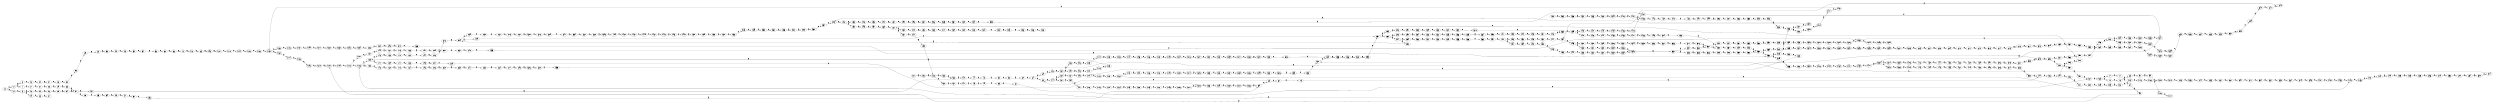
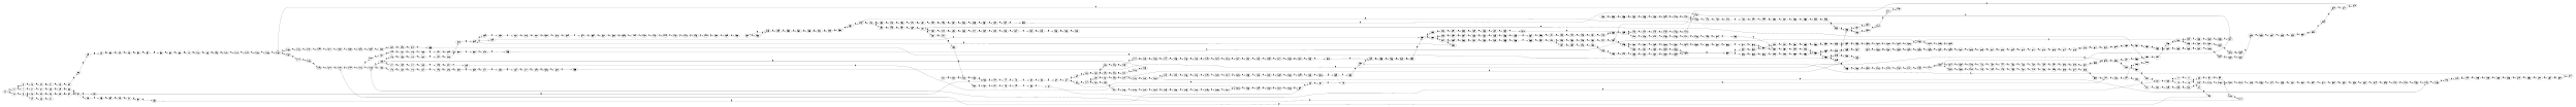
  strict digraph {
    rankdir=LR
    S0
    S1
    S2
    S3
    S4
    S5
    S6
    S7
    S8
    S9
    S10
    S11
    S12
    S13
    S14
    S15
    S16
    S17
    S18
    S19
    S20
    S22
    S23
    S24
    S21
    S25
    S26
    S27
    S28
    S29
    S30
    S31
    S32
    S33
    S34
    S35
    S36
    S37
    S38
    S39
    S40
    S41
    S42
    S43
    S44
    S45
    S46
    S47
    S48
    S49
    S50
    S51
    S52
    S53
    S54
    S55
    S56
    S57
    S58
    S59
    S60
    S61
    S62
    S63
    S64
    S65
    S66
    S67
    S68
    S69
    S70
    S71
    S72
    S73
    S74
    S75
    S76
    S77
    S78
    S79
    S80
    S81
    S82
    S83
    S84
    S85
    S86
    S87
    S88
    S89
    S90
    S91
    S92
    S93
    S94
    S95
    S96
    S97
    S98
    S99
    S100
    S101
    S102
    S103
    S104
    S105
    S106
    S107
    S108
    S109
    S110
    S111
    S112
    S113
    S114
    S115
    S116
    S117
    S118
    S119
    S120
    S121
    S122
    S123
    S124
    S125
    S126
    S127
    S128
    S129
    S130
    S131
    S132
    S133
    S134
    S135
    S136
    S137
    S138
    S139
    S140
    S141
    S142
    S143
    S144
    S145
    S146
    S147
    S148
    S149
    S150
    S151
    S152
    S153
    S154
    S155
    S156
    S157
    S158
    S159
    S160
    S161
    S162
    S163
    S164
    S165
    S166
    S167
    S168
    S169
    S170
    S171
    S172
    S173
    S174
    S175
    S176
    S177
    S178
    S179
    S180
    S181
    S182
    S183
    S184
    S185
    S186
    S187
    S188
    S189
    S190
    S191
    S192
    S193
    S194
    S195
    S196
    S197
    S198
    S199
    S200
    S201
    S202
    S203
    S204
    S205
    S206
    S207
    S208
    S209
    S210
    S211
    S212
    S213
    S214
    S215
    S216
    S217
    S218
    S219
    S220
    S221
    S222
    S223
    S224
    S225
    S226
    S227
    S228
    S229
    S230
    S231
    S232
    S233
    S234
    S235
    S236
    S237
    S238
    S239
    S240
    S241
    S242
    S243
    S244
    S245
    S246
    S247
    S248
    S249
    S250
    S251
    S252
    S253
    S254
    S255
    S256
    S257
    S258
    S259
    S260
    S261
    S262
    S263
    S264
    S265
    S266
    S267
    S268
    S269
    S270
    S271
    S272
    S273
    S274
    S275
    S276
    S277
    S278
    S279
    S280
    S281
    S282
    S283
    S284
    S285
    S286
    S287
    S288
    S289
    S290
    S291
    S292
    S293
    S294
    S295
    S296
    S297
    S299
    S300
    S301
    S302
    S303
    S304
    S305
    S306
    S307
    S308
    S309
    S310
    S311
    S313
    S314
    S315
    S316
    S317
    S318
    S319
    S320
    S321
    S322
    S323
    S324
    S312
    S325
    S326
    S327
    S328
    S329
    S330
    S331
    S332
    S333
    S334
    S335
    S336
    S337
    S338
    S339
    S340
    S341
    S342
    S343
    S344
    S345
    S346
    S347
    S348
    S349
    S350
    S351
    S352
    S353
    S354
    S355
    S356
    S357
    S358
    S359
    S360
    S361
    S362
    S363
    S364
    S365
    S366
    S367
    S368
    S369
    S370
    S371
    S372
    S373
    S374
    S375
    S376
    S377
    S378
    S379
    S380
    S381
    S382
    S383
    S384
    S385
    S386
    S387
    S388
    S389
    S390
    S391
    S392
    S393
    S394
    S395
    S396
    S397
    S398
    S399
    S400
    S401
    S402
    S403
    S404
    S405
    S406
    S407
    S408
    S409
    S410
    S411
    S412
    S413
    S414
    S415
    S416
    S417
    S418
    S419
    S420
    S421
    S422
    S423
    S424
    S425
    S426
    S427
    S428
    S429
    S430
    S431
    S432
    S433
    S434
    S435
    S436
    S437
    S438
    S439
    S440
    S441
    S442
    S443
    S444
    S445
    S446
    S447
    S448
    S449
    S450
    S451
    S452
    S453
    S454
    S455
    S456
    S457
    S458
    S459
    S460
    S461
    S462
    S463
    S464
    S465
    S466
    S467
    S468
    S469
    S470
    S471
    S472
    S473
    S474
    S475
    S476
    S477
    S478
    S479
    S480
    S481
    S482
    S483
    S484
    S485
    S486
    S487
    S488
    S489
    S490
    S491
    S492
    S493
    S494
    S495
    S496
    S497
    S498
    S499
    S500
    S501
    S502
    S503
    S504
    S505
    S506
    S507
    S508
    S509
    S510
    S511
    S512
    S513
    S514
    S515
    S516
    S517
    S518
    S519
    S520
    S521
    S522
    S523
    S524
    S525
    S526
    S527
    S528
    S529
    S530
    S531
    S532
    S533
    S534
    S535
    S536
    S537
    S538
    S539
    S540
    S541
    S542
    S543
    S544
    S545
    S546
    S547
    S548
    S549
    S550
    S551
    S552
    S553
    S554
    S555
    S556
    S557
    S558
    S559
    S560
    S561
    S562
    S563
    S564
    S565
    S566
    S567
    S568
    S569
    S570
    S571
    S572
    S573
    S574
    S575
    S576
    S577
    S578
    S579
    S580
    S581
    S582
    S583
    S584
    S585
    S586
    S587
    S588
    S589
    S590
    S591
    S592
    S593
    S594
    S595
    S596
    S597
    S598
    S599
    S600
    S601
    S602
    S603
    S604
    S605
    S606
    S607
    S608
    S609
    S610
    S611
    S612
    S613
    S614
    S615
    S616
    S617
    S618
    S619
    S620
    S621
    S622
    S623
    S624
    S625
    S626
    S627
    S628
    S629
    S630
    S631
    S632
    S633
    S634
    S635
    S636
    S637
    S638
    S639
    S640
    S641
    S642
    S0 -> S1 [label=T]
    S0 -> S2 [label=C]
    S1 -> S3 [label=A]
    S1 -> S4 [label=G]
    S2 -> S5 [label=G]
    S3 -> S6 [label=C]
    S4 -> S7 [label=G]
    S5 -> S8 [label=G]
    S5 -> S9 [label=C]
    S6 -> S10 [label=T]
    S7 -> S11 [label=T]
    S8 -> S12 [label=T]
    S9 -> S13 [label=T]
    S10 -> S14 [label=A]
    S11 -> S15 [label=G]
    S12 -> S16 [label=G]
    S13 -> S17 [label=G]
    S14 -> S18 [label=T]
    S15 -> S19 [label=G]
    S16 -> S20 [label=G]
    S18 -> S22 [label=T]
    S19 -> S23 [label=A]
    S20 -> S24 [label=A]
    S22 -> S26 [label=G]
    S23 -> S27 [label=A]
    S24 -> S27 [label=A]
    S21 -> S25 [label=A]
    S25 -> S28 [label=A]
    S26 -> S29 [label=G]
    S27 -> S30 [label=C]
    S27 -> S31 [label=G]
    S28 -> S32 [label=T]
    S28 -> S33 [label=G]
    S29 -> S34 [label=A]
    S30 -> S35 [label=C]
    S31 -> S36 [label=A]
    S32 -> S37 [label=G]
    S33 -> S36 [label=A]
    S34 -> S38 [label=A]
    S35 -> S39 [label=T]
    S36 -> S40 [label=A]
    S37 -> S41 [label=G]
    S38 -> S42 [label=C]
    S39 -> S43 [label=C]
    S40 -> S44 [label=C]
    S41 -> S45 [label=G]
    S42 -> S46 [label=G]
    S43 -> S47 [label=G]
    S44 -> S48 [label=G]
    S45 -> S49 [label=G]
    S46 -> S50 [label=G]
    S47 -> S51 [label=G]
    S48 -> S52 [label=G]
    S49 -> S53 [label=T]
    S50 -> S54 [label=T]
    S51 -> S55 [label=C]
    S52 -> S56 [label=C]
    S53 -> S57 [label=C]
    S54 -> S58 [label=A]
    S55 -> S59 [label=A]
    S56 -> S60 [label=A]
    S57 -> S61 [label=C]
    S58 -> S62 [label=C]
    S59 -> S63 [label=C]
    S60 -> S64 [label=C]
    S61 -> S65 [label=G]
    S62 -> S66 [label=G]
    S63 -> S67 [label=G]
    S63 -> S68 [label=C]
    S64 -> S68 [label=C]
    S64 -> S69 [label=T]
    S65 -> S70 [label=C]
    S65 -> S71 [label=T]
    S66 -> S72 [label=A]
    S67 -> S73 [label=C]
    S68 -> S74 [label=G]
    S69 -> S75 [label=G]
    S70 -> S76 [label=C]
    S71 -> S77 [label=C]
    S72 -> S78 [label=A]
    S73 -> S79 [label=G]
    S74 -> S80 [label=A]
    S74 -> S81 [label=G]
    S75 -> S82 [label=G]
    S76 -> S83 [label=G]
    S77 -> S84 [label=G]
    S78 -> S85 [label=G]
    S79 -> S86 [label=C]
    S80 -> S87 [label=G]
    S80 -> S88 [label=A]
    S81 -> S89 [label=G]
    S82 -> S90 [label=G]
    S83 -> S91 [label=G]
    S84 -> S92 [label=G]
    S85 -> S93 [label=A]
    S86 -> S94 [label=G]
    S87 -> S95 [label=T]
    S88 -> S96 [label=T]
    S89 -> S97 [label=A]
    S90 -> S98 [label=A]
    S91 -> S99 [label=A]
    S92 -> S100 [label=A]
    S93 -> S101 [label=A]
    S94 -> S102 [label=C]
    S94 -> S103 [label=G]
    S95 -> S104 [label=C]
    S96 -> S105 [label=G]
    S97 -> S106 [label=A]
    S98 -> S107 [label=A]
    S99 -> S108 [label=A]
    S100 -> S109 [label=A]
    S101 -> S110 [label=G]
    S102 -> S111 [label=G]
    S103 -> S112 [label=C]
    S104 -> S113 [label=C]
    S105 -> S114 [label=T]
    S106 -> S115 [label=T]
    S107 -> S116 [label=C]
    S108 -> S117 [label=C]
    S109 -> S118 [label=C]
    S110 -> S119 [label=T]
    S111 -> S120 [label=T]
    S112 -> S121 [label=T]
    S113 -> S122 [label=A]
    S114 -> S123 [label=A]
    S115 -> S124 [label=T]
    S116 -> S125 [label=T]
    S117 -> S126 [label=T]
    S118 -> S126 [label=T]
    S118 -> S127 [label=A]
    S119 -> S128 [label=G]
    S120 -> S129 [label=C]
    S121 -> S130 [label=A]
    S121 -> S131 [label=G]
    S122 -> S132 [label=G]
    S123 -> S133 [label=G]
    S124 -> S134 [label=G]
    S125 -> S135 [label=G]
    S126 -> S135 [label=G]
    S126 -> S136 [label=A]
    S127 -> S137 [label=G]
    S128 -> S138 [label=T]
    S129 -> S139 [label=G]
    S130 -> S140 [label=T]
    S131 -> S141 [label=G]
    S132 -> S142 [label=T]
    S132 -> S143 [label=C]
    S133 -> S144 [label=T]
    S134 -> S145 [label=A]
    S135 -> S146 [label=C]
    S135 -> S147 [label=G]
    S136 -> S148 [label=C]
    S137 -> S149 [label=G]
    S138 -> S150 [label=C]
    S139 -> S151 [label=A]
    S140 -> S152 [label=A]
    S141 -> S153 [label=A]
    S142 -> S154 [label=A]
    S143 -> S155 [label=T]
    S144 -> S156 [label=T]
    S145 -> S157 [label=A]
    S146 -> S158 [label=A]
    S147 -> S159 [label=A]
    S148 -> S160 [label=A]
    S149 -> S161 [label=A]
    S150 -> S162 [label=G]
    S150 -> S163 [label=C]
    S151 -> S164 [label=C]
    S152 -> S165 [label=G]
    S153 -> S28 [label=A]
    S154 -> S166 [label=G]
    S155 -> S167 [label=T]
    S156 -> S168 [label=T]
    S157 -> S169 [label=C]
    S158 -> S170 [label=A]
    S159 -> S171 [label=C]
    S160 -> S172 [label=A]
    S161 -> S173 [label=A]
    S162 -> S174 [label=T]
    S163 -> S175 [label=T]
    S164 -> S176 [label=G]
    S165 -> S177 [label=T]
    S166 -> S178 [label=G]
    S167 -> S179 [label=C]
    S168 -> S180 [label=C]
    S169 -> S181 [label=C]
    S170 -> S182 [label=C]
    S171 -> S183 [label=C]
    S172 -> S184 [label=C]
    S173 -> S185 [label=T]
    S174 -> S186 [label=C]
    S175 -> S187 [label=G]
    S176 -> S188 [label=C]
    S177 -> S189 [label=A]
    S178 -> S190 [label=G]
    S179 -> S191 [label=A]
    S180 -> S192 [label=A]
    S181 -> S193 [label=C]
    S182 -> S194 [label=C]
    S183 -> S195 [label=C]
    S184 -> S196 [label=G]
    S185 -> S197 [label=A]
    S186 -> S198 [label=G]
    S187 -> S199 [label=G]
    S188 -> S200 [label=G]
    S189 -> S201 [label=G]
    S190 -> S202 [label=T]
    S191 -> S203 [label=C]
    S192 -> S204 [label=C]
    S193 -> S205 [label=G]
    S194 -> S206 [label=A]
    S195 -> S207 [label=G]
    S196 -> S208 [label=A]
    S197 -> S209 [label=G]
    S198 -> S210 [label=G]
    S199 -> S211 [label=C]
    S200 -> S212 [label=C]
    S201 -> S213 [label=C]
    S202 -> S214 [label=C]
    S203 -> S215 [label=G]
    S204 -> S216 [label=T]
    S205 -> S217 [label=T]
    S206 -> S218 [label=G]
    S207 -> S219 [label=T]
    S208 -> S220 [label=A]
    S209 -> S221 [label=T]
    S210 -> S100 [label=A]
    S211 -> S222 [label=C]
    S212 -> S223 [label=C]
    S213 -> S224 [label=C]
    S214 -> S225 [label=A]
    S215 -> S226 [label=C]
    S216 -> S227 [label=C]
    S217 -> S228 [label=C]
    S218 -> S229 [label=A]
    S219 -> S228 [label=C]
    S220 -> S230 [label=A]
    S221 -> S231 [label=C]
    S222 -> S232 [label=T]
    S223 -> S233 [label=T]
    S224 -> S234 [label=G]
    S225 -> S235 [label=C]
    S226 -> S236 [label=C]
    S227 -> S237 [label=C]
    S228 -> S238 [label=T]
    S229 -> S239 [label=C]
    S229 -> S240 [label=A]
    S230 -> S241 [label=A]
    S231 -> S242 [label=T]
    S232 -> S243 [label=G]
    S233 -> S244 [label=C]
    S234 -> S245 [label=A]
    S235 -> S246 [label=T]
    S236 -> S247 [label=C]
    S237 -> S248 [label=T]
    S238 -> S249 [label=C]
    S239 -> S250 [label=T]
    S240 -> S251 [label=C]
    S241 -> S252 [label=C]
    S242 -> S253 [label=C]
    S243 -> S254 [label=G]
    S244 -> S255 [label=G]
    S245 -> S256 [label=A]
    S246 -> S257 [label=C]
    S247 -> S258 [label=T]
    S248 -> S259 [label=T]
    S249 -> S260 [label=G]
    S250 -> S261 [label=C]
    S251 -> S262 [label=C]
    S251 -> S263 [label=A]
    S252 -> S264 [label=A]
    S253 -> S265 [label=T]
    S254 -> S266 [label=G]
    S255 -> S267 [label=G]
    S256 -> S268 [label=A]
    S257 -> S269 [label=G]
    S258 -> S270 [label=T]
    S259 -> S271 [label=T]
    S260 -> S272 [label=G]
    S261 -> S273 [label=C]
    S262 -> S274 [label=A]
    S262 -> S275 [label=G]
    S263 -> S276 [label=G]
    S264 -> S277 [label=G]
    S265 -> S278 [label=C]
    S265 -> S279 [label=G]
    S266 -> S280 [label=T]
    S267 -> S281 [label=G]
    S268 -> S282 [label=C]
    S269 -> S283 [label=C]
    S270 -> S284 [label=C]
    S271 -> S285 [label=C]
    S272 -> S286 [label=C]
    S273 -> S287 [label=C]
    S274 -> S288 [label=G]
    S274 -> S289 [label=C]
    S275 -> S290 [label=G]
    S276 -> S291 [label=C]
    S277 -> S292 [label=A]
    S278 -> S293 [label=T]
    S278 -> S294 [label=G]
    S279 -> S295 [label=T]
    S280 -> S296 [label=C]
    S281 -> S297 [label=C]
    S283 -> S299 [label=T]
    S284 -> S300 [label=A]
    S285 -> S301 [label=A]
    S286 -> S59 [label=A]
    S287 -> S302 [label=A]
    S288 -> S229 [label=A]
    S289 -> S303 [label=C]
    S290 -> S304 [label=A]
    S291 -> S305 [label=C]
    S292 -> S306 [label=A]
    S293 -> S307 [label=G]
    S294 -> S308 [label=T]
    S295 -> S309 [label=A]
    S296 -> S310 [label=C]
    S297 -> S311 [label=T]
    S299 -> S313 [label=T]
    S300 -> S314 [label=T]
    S301 -> S315 [label=T]
    S302 -> S316 [label=T]
    S303 -> S317 [label=A]
    S304 -> S318 [label=C]
    S305 -> S319 [label=G]
    S306 -> S320 [label=G]
    S307 -> S321 [label=A]
    S308 -> S322 [label=G]
    S310 -> S323 [label=C]
    S311 -> S324 [label=C]
    S313 -> S326 [label=C]
    S314 -> S327 [label=C]
    S315 -> S328 [label=C]
    S316 -> S329 [label=C]
    S317 -> S330 [label=C]
    S318 -> S331 [label=G]
    S319 -> S332 [label=T]
    S320 -> S333 [label=G]
    S321 -> S334 [label=G]
    S322 -> S335 [label=G]
    S323 -> S336 [label=G]
    S324 -> S337 [label=A]
    S312 -> S325 [label=C]
    S325 -> S338 [label=G]
    S326 -> S339 [label=A]
    S327 -> S340 [label=C]
    S328 -> S340 [label=C]
    S329 -> S341 [label=T]
    S330 -> S342 [label=C]
    S331 -> S343 [label=C]
    S332 -> S344 [label=C]
    S333 -> S345 [label=G]
    S334 -> S346 [label=T]
    S335 -> S347 [label=T]
    S336 -> S348 [label=A]
    S336 -> S349 [label=G]
    S337 -> S350 [label=C]
    S338 -> S351 [label=A]
    S339 -> S352 [label=T]
    S340 -> S353 [label=A]
    S341 -> S354 [label=G]
    S342 -> S355 [label=C]
    S343 -> S356 [label=C]
    S344 -> S357 [label=C]
    S345 -> S358 [label=G]
    S346 -> S359 [label=A]
    S347 -> S360 [label=A]
    S348 -> S361 [label=G]
    S348 -> S362 [label=A]
    S349 -> S363 [label=A]
    S350 -> S364 [label=G]
    S351 -> S365 [label=C]
    S352 -> S327 [label=C]
    S353 -> S366 [label=G]
    S354 -> S367 [label=C]
    S355 -> S368 [label=C]
    S356 -> S369 [label=C]
    S357 -> S370 [label=T]
    S358 -> S371 [label=T]
    S358 -> S372 [label=G]
    S360 -> S373 [label=T]
    S360 -> S374 [label=C]
    S361 -> S375 [label=T]
    S362 -> S376 [label=A]
    S362 -> S377 [label=G]
    S363 -> S378 [label=G]
    S364 -> S379 [label=T]
    S365 -> S380 [label=T]
    S366 -> S381 [label=A]
    S367 -> S382 [label=C]
    S368 -> S383 [label=T]
    S369 -> S384 [label=A]
    S370 -> S385 [label=C]
    S371 -> S386 [label=C]
    S372 -> S387 [label=T]
    S373 -> S388 [label=G]
    S374 -> S389 [label=C]
    S375 -> S104 [label=C]
    S376 -> S390 [label=G]
    S377 -> S391 [label=T]
    S378 -> S392 [label=G]
    S379 -> S393 [label=C]
    S380 -> S394 [label=A]
    S381 -> S395 [label=A]
    S382 -> S396 [label=A]
    S383 -> S397 [label=T]
    S384 -> S398 [label=T]
    S385 -> S399 [label=T]
    S386 -> S400 [label=T]
    S387 -> S401 [label=C]
    S388 -> S402 [label=A]
    S389 -> S403 [label=G]
    S390 -> S404 [label=T]
    S391 -> S405 [label=C]
    S392 -> S406 [label=C]
    S393 -> S407 [label=C]
    S394 -> S408 [label=G]
    S395 -> S251 [label=C]
    S396 -> S409 [label=G]
    S397 -> S410 [label=C]
    S398 -> S411 [label=C]
    S399 -> S412 [label=T]
    S399 -> S413 [label=G]
    S400 -> S414 [label=C]
    S401 -> S61 [label=C]
    S402 -> S415 [label=G]
    S403 -> S416 [label=G]
    S404 -> S417 [label=G]
    S405 -> S418 [label=G]
    S406 -> S419 [label=G]
    S407 -> S420 [label=A]
    S408 -> S421 [label=A]
    S409 -> S422 [label=T]
    S410 -> S423 [label=C]
    S410 -> S424 [label=G]
    S411 -> S425 [label=G]
    S412 -> S426 [label=C]
    S413 -> S427 [label=T]
    S414 -> S428 [label=T]
    S415 -> S429 [label=C]
    S416 -> S430 [label=T]
    S417 -> S431 [label=T]
    S418 -> S432 [label=C]
    S418 -> S433 [label=A]
    S419 -> S434 [label=T]
    S420 -> S435 [label=G]
    S421 -> S436 [label=A]
    S422 -> S437 [label=C]
    S423 -> S438 [label=T]
    S424 -> S439 [label=A]
    S425 -> S440 [label=T]
    S426 -> S441 [label=T]
    S427 -> S442 [label=C]
    S428 -> S278 [label=C]
    S429 -> S443 [label=G]
    S430 -> S444 [label=G]
    S431 -> S150 [label=C]
    S432 -> S445 [label=G]
    S433 -> S446 [label=G]
    S434 -> S447 [label=G]
    S435 -> S143 [label=C]
    S436 -> S448 [label=T]
    S437 -> S449 [label=G]
    S438 -> S450 [label=G]
    S439 -> S451 [label=T]
    S440 -> S452 [label=C]
    S441 -> S453 [label=C]
    S442 -> S454 [label=G]
    S443 -> S455 [label=G]
    S444 -> S456 [label=G]
    S445 -> S457 [label=G]
    S446 -> S458 [label=G]
    S447 -> S459 [label=G]
    S448 -> S460 [label=C]
    S449 -> S461 [label=T]
    S450 -> S462 [label=T]
    S451 -> S463 [label=C]
    S452 -> S464 [label=C]
    S453 -> S465 [label=G]
    S454 -> S466 [label=T]
    S455 -> S467 [label=T]
    S456 -> S468 [label=T]
    S457 -> S469 [label=C]
    S458 -> S470 [label=T]
    S459 -> S471 [label=T]
    S460 -> S472 [label=G]
    S461 -> S473 [label=A]
    S462 -> S474 [label=C]
    S463 -> S475 [label=G]
    S464 -> S476 [label=T]
    S465 -> S477 [label=G]
    S466 -> S478 [label=G]
    S467 -> S479 [label=C]
    S468 -> S480 [label=T]
    S469 -> S121 [label=T]
    S470 -> S481 [label=A]
    S471 -> S360 [label=A]
    S472 -> S482 [label=G]
    S473 -> S483 [label=A]
    S474 -> S484 [label=C]
    S475 -> S485 [label=T]
    S476 -> S385 [label=C]
    S477 -> S486 [label=A]
    S478 -> S487 [label=G]
    S479 -> S488 [label=G]
    S480 -> S489 [label=A]
    S481 -> S490 [label=T]
    S482 -> S491 [label=G]
    S483 -> S492 [label=G]
    S484 -> S493 [label=T]
    S485 -> S494 [label=T]
    S486 -> S495 [label=G]
    S487 -> S347 [label=T]
    S488 -> S496 [label=C]
    S489 -> S497 [label=G]
    S490 -> S498 [label=A]
    S491 -> S499 [label=T]
    S492 -> S500 [label=A]
    S493 -> S501 [label=A]
    S493 -> S502 [label=T]
    S494 -> S503 [label=T]
    S495 -> S504 [label=A]
    S496 -> S505 [label=A]
    S497 -> S506 [label=A]
    S498 -> S507 [label=A]
    S499 -> S508 [label=A]
    S500 -> S509 [label=C]
    S501 -> S510 [label=C]
    S502 -> S511 [label=G]
    S503 -> S512 [label=G]
    S504 -> S513 [label=G]
    S505 -> S514 [label=C]
    S506 -> S515 [label=A]
    S507 -> S516 [label=G]
    S508 -> S517 [label=T]
    S509 -> S518 [label=C]
    S510 -> S519 [label=T]
    S511 -> S520 [label=T]
    S512 -> S521 [label=T]
    S513 -> S522 [label=G]
    S514 -> S523 [label=G]
    S515 -> S524 [label=G]
    S516 -> S525 [label=T]
    S517 -> S526 [label=C]
-   S518 -> S527 [label=G]
+   S543 -> S527 [label=G]
    S519 -> S528 [label=A]
    S520 -> S529 [label=A]
    S521 -> S530 [label=A]
    S522 -> S531 [label=T]
    S523 -> S532 [label=C]
    S524 -> S533 [label=G]
    S525 -> S534 [label=C]
    S526 -> S535 [label=C]
    S527 -> S536 [label=C]
    S528 -> S537 [label=C]
    S529 -> S538 [label=G]
    S530 -> S539 [label=G]
    S531 -> S540 [label=C]
    S532 -> S79 [label=G]
    S533 -> S345 [label=G]
    S534 -> S541 [label=G]
    S535 -> S542 [label=C]
    S536 -> S543 [label=T]
    S537 -> S544 [label=C]
    S538 -> S545 [label=G]
    S539 -> S545 [label=G]
    S540 -> S546 [label=C]
    S541 -> S547 [label=T]
    S542 -> S548 [label=G]
    S543 -> S549 [label=C]
    S544 -> S550 [label=A]
    S545 -> S551 [label=A]
    S546 -> S552 [label=C]
    S547 -> S553 [label=G]
    S548 -> S554 [label=A]
    S549 -> S555 [label=T]
    S550 -> S556 [label=G]
    S551 -> S557 [label=G]
    S551 -> S558 [label=A]
    S552 -> S336 [label=G]
    S552 -> S559 [label=A]
    S553 -> S487 [label=G]
    S554 -> S362 [label=A]
    S555 -> S560 [label=C]
    S556 -> S561 [label=G]
    S557 -> S562 [label=A]
    S558 -> S563 [label=A]
    S559 -> S564 [label=G]
    S560 -> S565 [label=G]
    S561 -> S566 [label=A]
    S562 -> S567 [label=G]
    S563 -> S568 [label=G]
    S564 -> S569 [label=A]
    S565 -> S570 [label=A]
    S566 -> S571 [label=G]
    S567 -> S522 [label=G]
    S567 -> S572 [label=T]
    S568 -> S573 [label=G]
    S569 -> S574 [label=G]
    S570 -> S575 [label=A]
    S571 -> S576 [label=A]
    S572 -> S577 [label=C]
    S573 -> S578 [label=T]
-   S574 -> S579 [label=C]
    S575 -> S580 [label=G]
    S576 -> S567 [label=G]
    S577 -> S581 [label=A]
    S578 -> S582 [label=C]
    S579 -> S583 [label=C]
    S580 -> S584 [label=T]
    S581 -> S585 [label=G]
    S582 -> S586 [label=C]
    S583 -> S587 [label=A]
    S584 -> S405 [label=C]
    S585 -> S588 [label=G]
    S586 -> S552 [label=C]
    S587 -> S589 [label=C]
    S588 -> S590 [label=A]
    S589 -> S591 [label=G]
    S590 -> S592 [label=C]
    S591 -> S593 [label=G]
    S592 -> S594 [label=C]
    S593 -> S595 [label=T]
    S594 -> S596 [label=A]
    S595 -> S597 [label=T]
    S596 -> S598 [label=G]
    S597 -> S599 [label=A]
    S598 -> S600 [label=T]
    S599 -> S601 [label=C]
    S600 -> S602 [label=C]
    S601 -> S603 [label=T]
    S602 -> S604 [label=T]
    S603 -> S605 [label=G]
    S604 -> S606 [label=C]
    S605 -> S607 [label=C]
    S606 -> S265 [label=T]
    S607 -> S608 [label=A]
    S608 -> S609 [label=G]
    S609 -> S610 [label=A]
    S610 -> S611 [label=C]
    S611 -> S612 [label=G]
    S612 -> S613 [label=G]
    S613 -> S614 [label=A]
    S614 -> S615 [label=C]
    S615 -> S616 [label=A]
    S616 -> S617 [label=C]
    S617 -> S618 [label=A]
    S618 -> S619 [label=C]
    S619 -> S620 [label=C]
    S620 -> S621 [label=T]
    S621 -> S622 [label=C]
    S622 -> S623 [label=T]
    S623 -> S624 [label=A]
    S624 -> S625 [label=G]
    S625 -> S626 [label=A]
    S626 -> S627 [label=A]
    S627 -> S628 [label=C]
    S628 -> S629 [label=G]
    S629 -> S630 [label=A]
    S630 -> S631 [label=G]
    S631 -> S632 [label=G]
    S632 -> S633 [label=T]
    S633 -> S634 [label=G]
    S634 -> S635 [label=T]
    S635 -> S636 [label=C]
    S636 -> S637 [label=C]
    S637 -> S638 [label=C]
    S638 -> S639 [label=T]
    S639 -> S640 [label=G]
    S640 -> S641 [label=T]
    S641 -> S642 [label=C]
    S642 -> S484 [label=C]
  }
